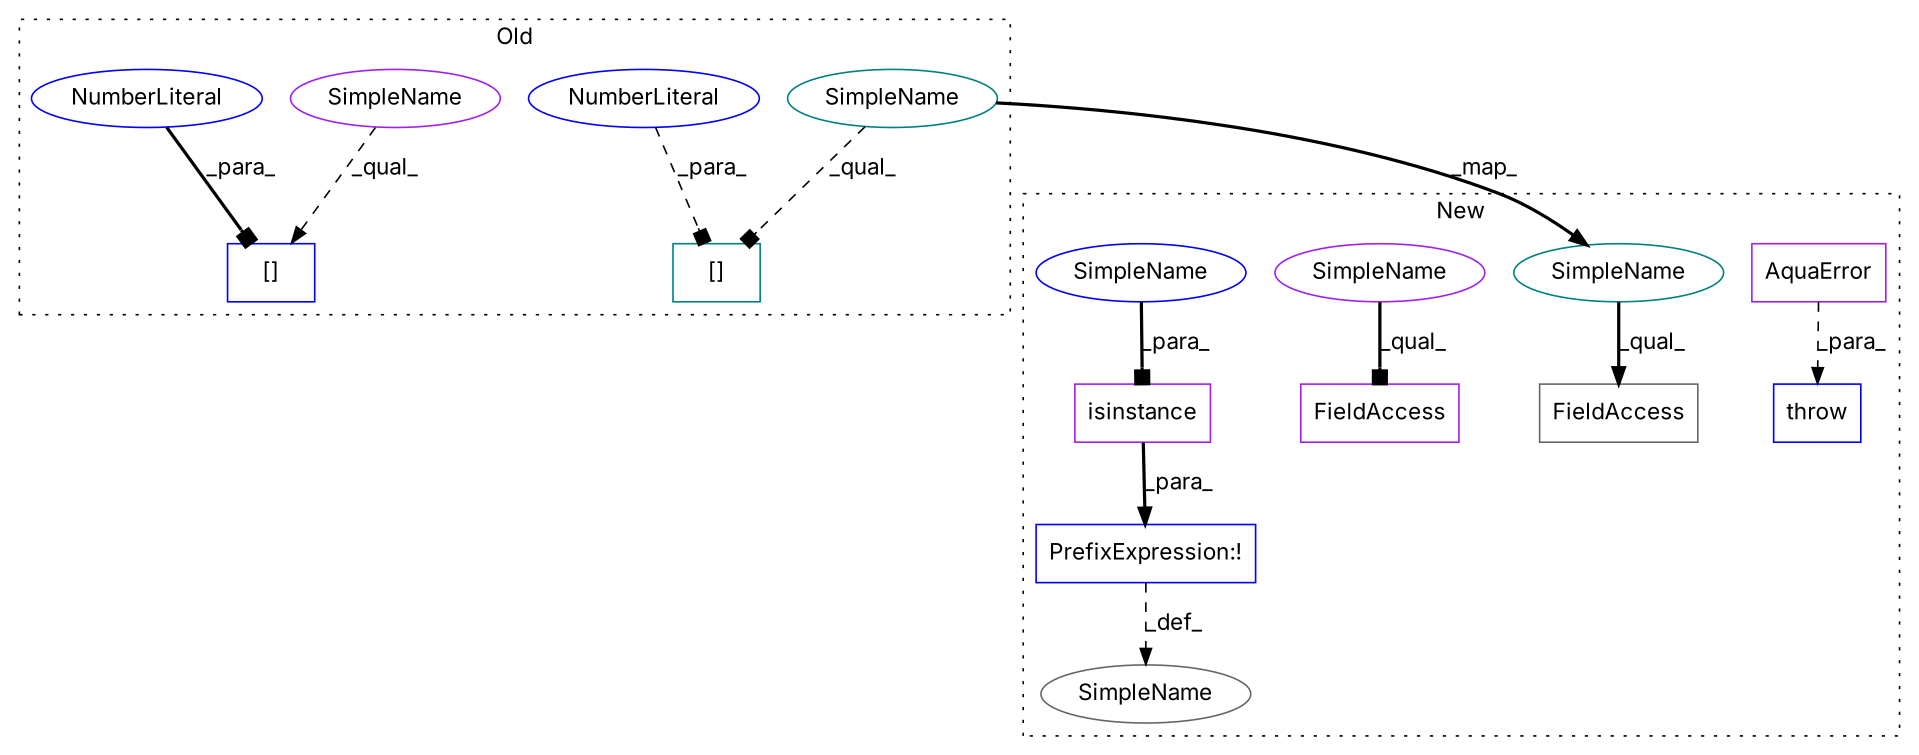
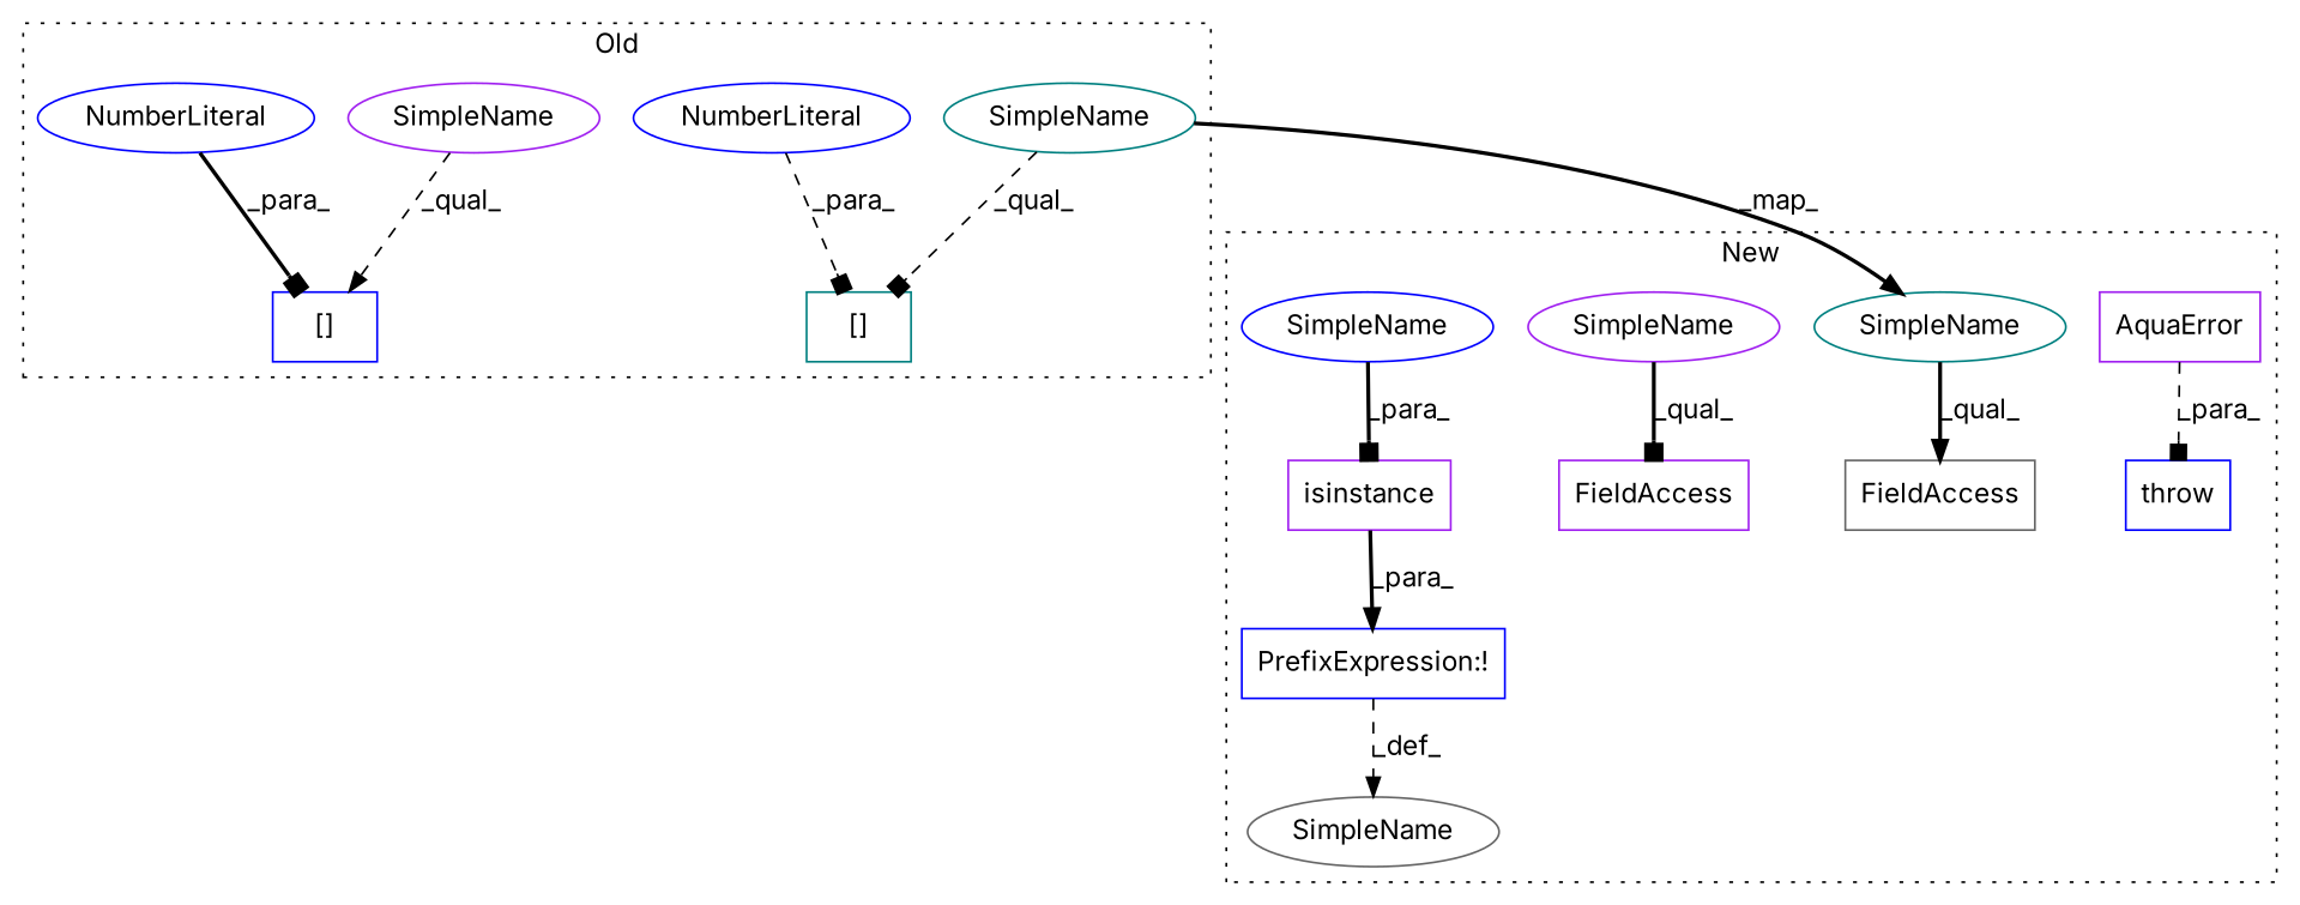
  digraph {
    fontname=Inter
    node [a=42 color=blue fontname=Inter l=1 s=4143 shape=box]
    edge [arrowhead=box fontname=Inter style=bold]
    n1 [a=2 color=teal l="2,1" label="[]" s="3657,3660"]
    n2 [a=34 label=NumberLiteral s=3659 shape=ellipse]
    n3 [a=2 l="2,1" label="[]" s="3701,3704"]
    n4 [a=34 label=NumberLiteral s=3703 shape=ellipse]
    n5 [color=teal label=SimpleName s=3657 shape=ellipse]
    n6 [color=purple label=SimpleName s=3701 shape=ellipse]
    n7 [a=32 color=purple l="10,1" label=AquaError s="3963,4032"]
    n8 [color=gray40 label=SimpleName shape=ellipse l="" s=""]
    n9 [a=53 l=6 label=throw s=3957]
    n10 [a=32 color=purple l="11,1" label=isinstance s="3918,3936"]
    n11 [a=38 label="PrefixExpression:!" s=3917]
    n12 [a=22 color=purple l=10 label=FieldAccess]
    n13 [a=22 color=gray40 l=10 label=FieldAccess s=4091]
    n14 [color=teal label=SimpleName s=4091 shape=ellipse]
    n15 [color=purple label=SimpleName shape=ellipse]
    n16 [label=SimpleName s=3929 shape=ellipse]
    subgraph cluster_1 {
      label=Old
      style=dotted
      n1
      n2
      n3
      n4
      n5
      n6
    }
    subgraph cluster_2 {
      label=New
      style=dotted
      n7
      n8
      n9
      n10
      n11
      n12
      n13
      n14
      n15
      n16
    }
    n2 -> n1 [label=_para_ style=dashed]
    n4 -> n3 [label=_para_]
    n5 -> n1 [label=_qual_ style=dashed]
    n5 -> n14 [arrowhead=normal label=_map_]
    n6 -> n3 [arrowhead=normal label=_qual_ style=dashed]
-   n7 -> n9 [arrowhead=normal label=_para_ style=dashed]
+   n7 -> n9 [label=_para_ style=dashed]
    n10 -> n11 [arrowhead=normal label=_para_]
    n11 -> n8 [arrowhead=normal label=_def_ style=dashed]
    n14 -> n13 [arrowhead=normal label=_qual_]
    n15 -> n12 [label=_qual_]
    n16 -> n10 [label=_para_]
  }
